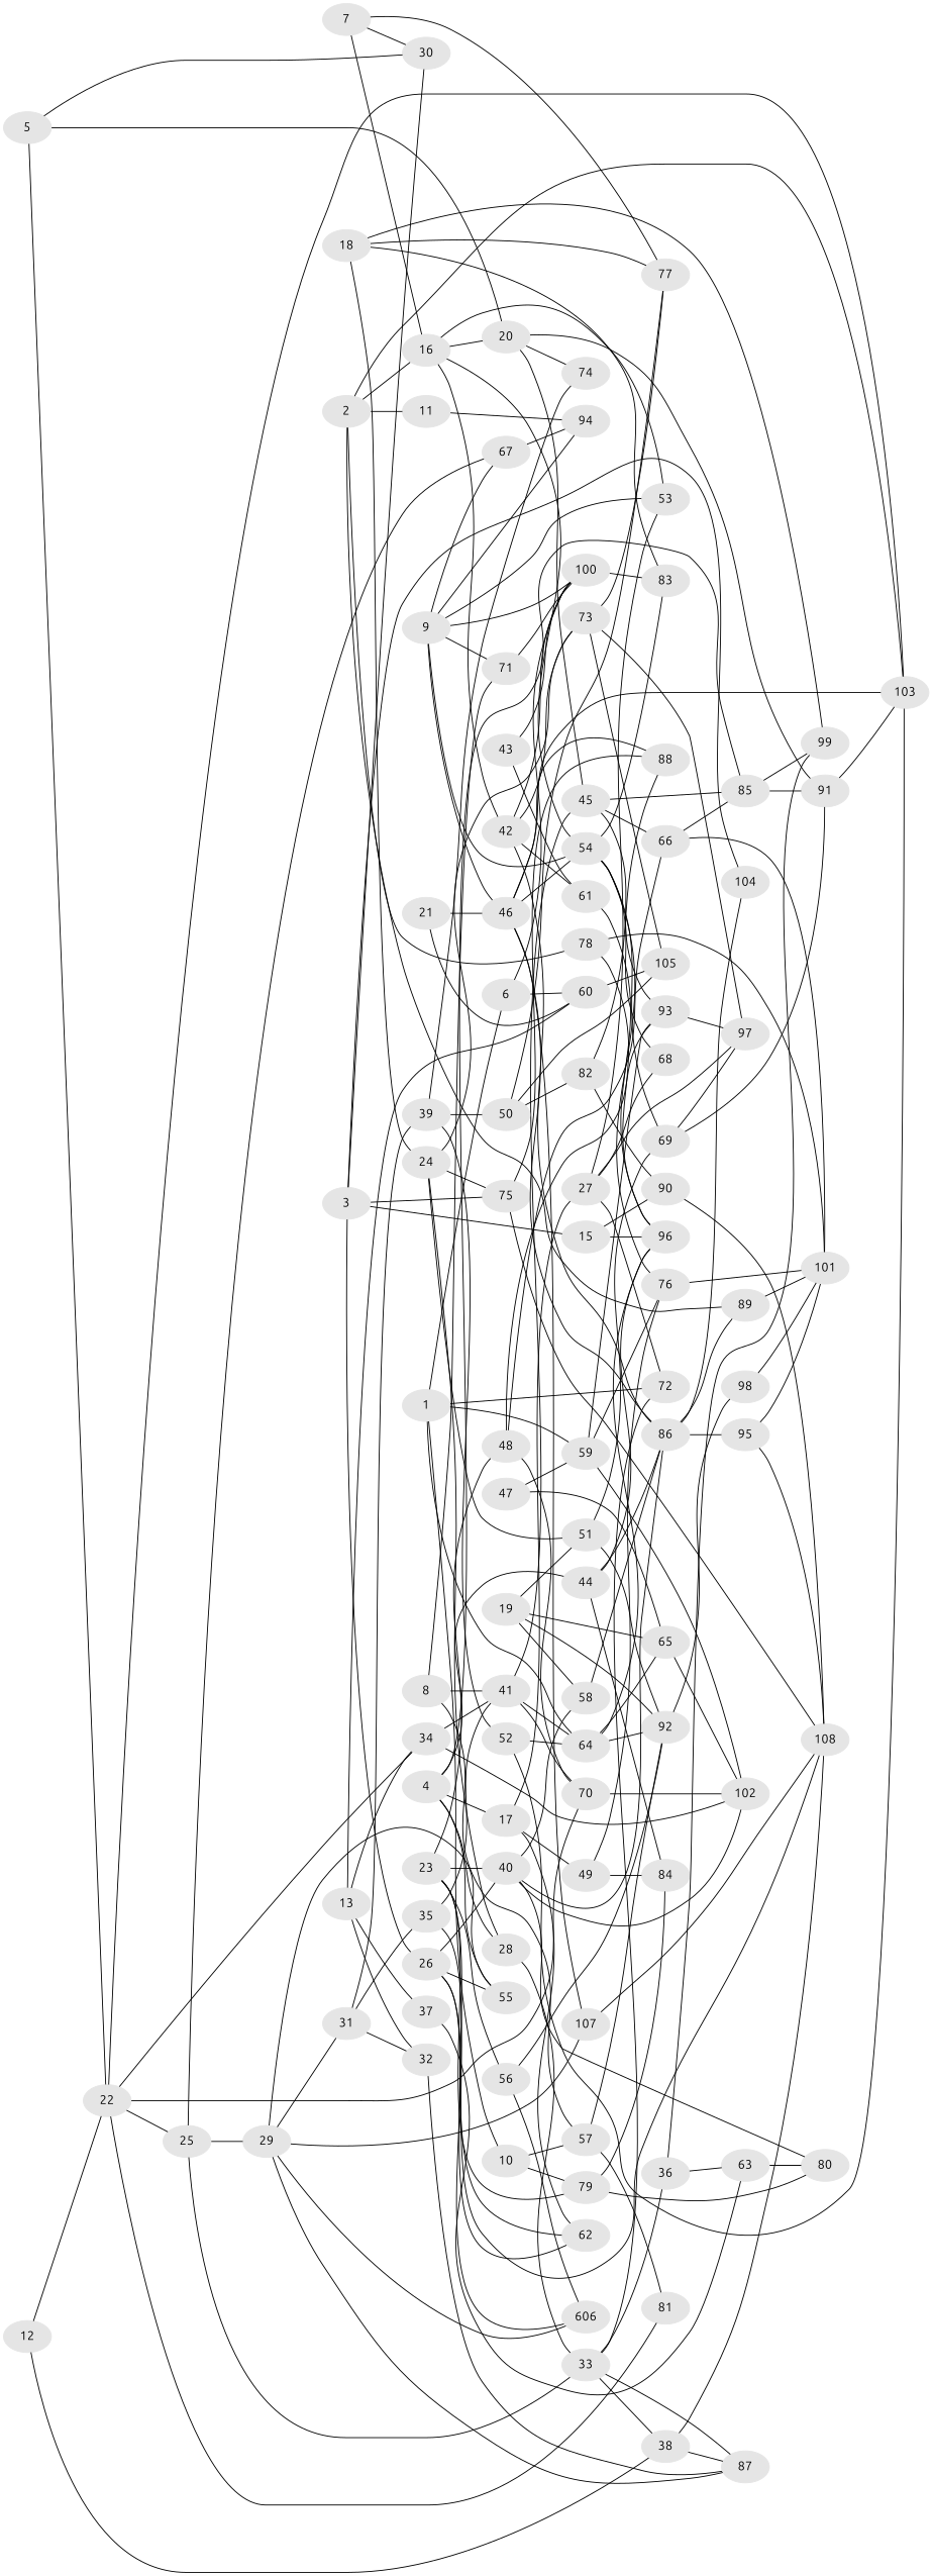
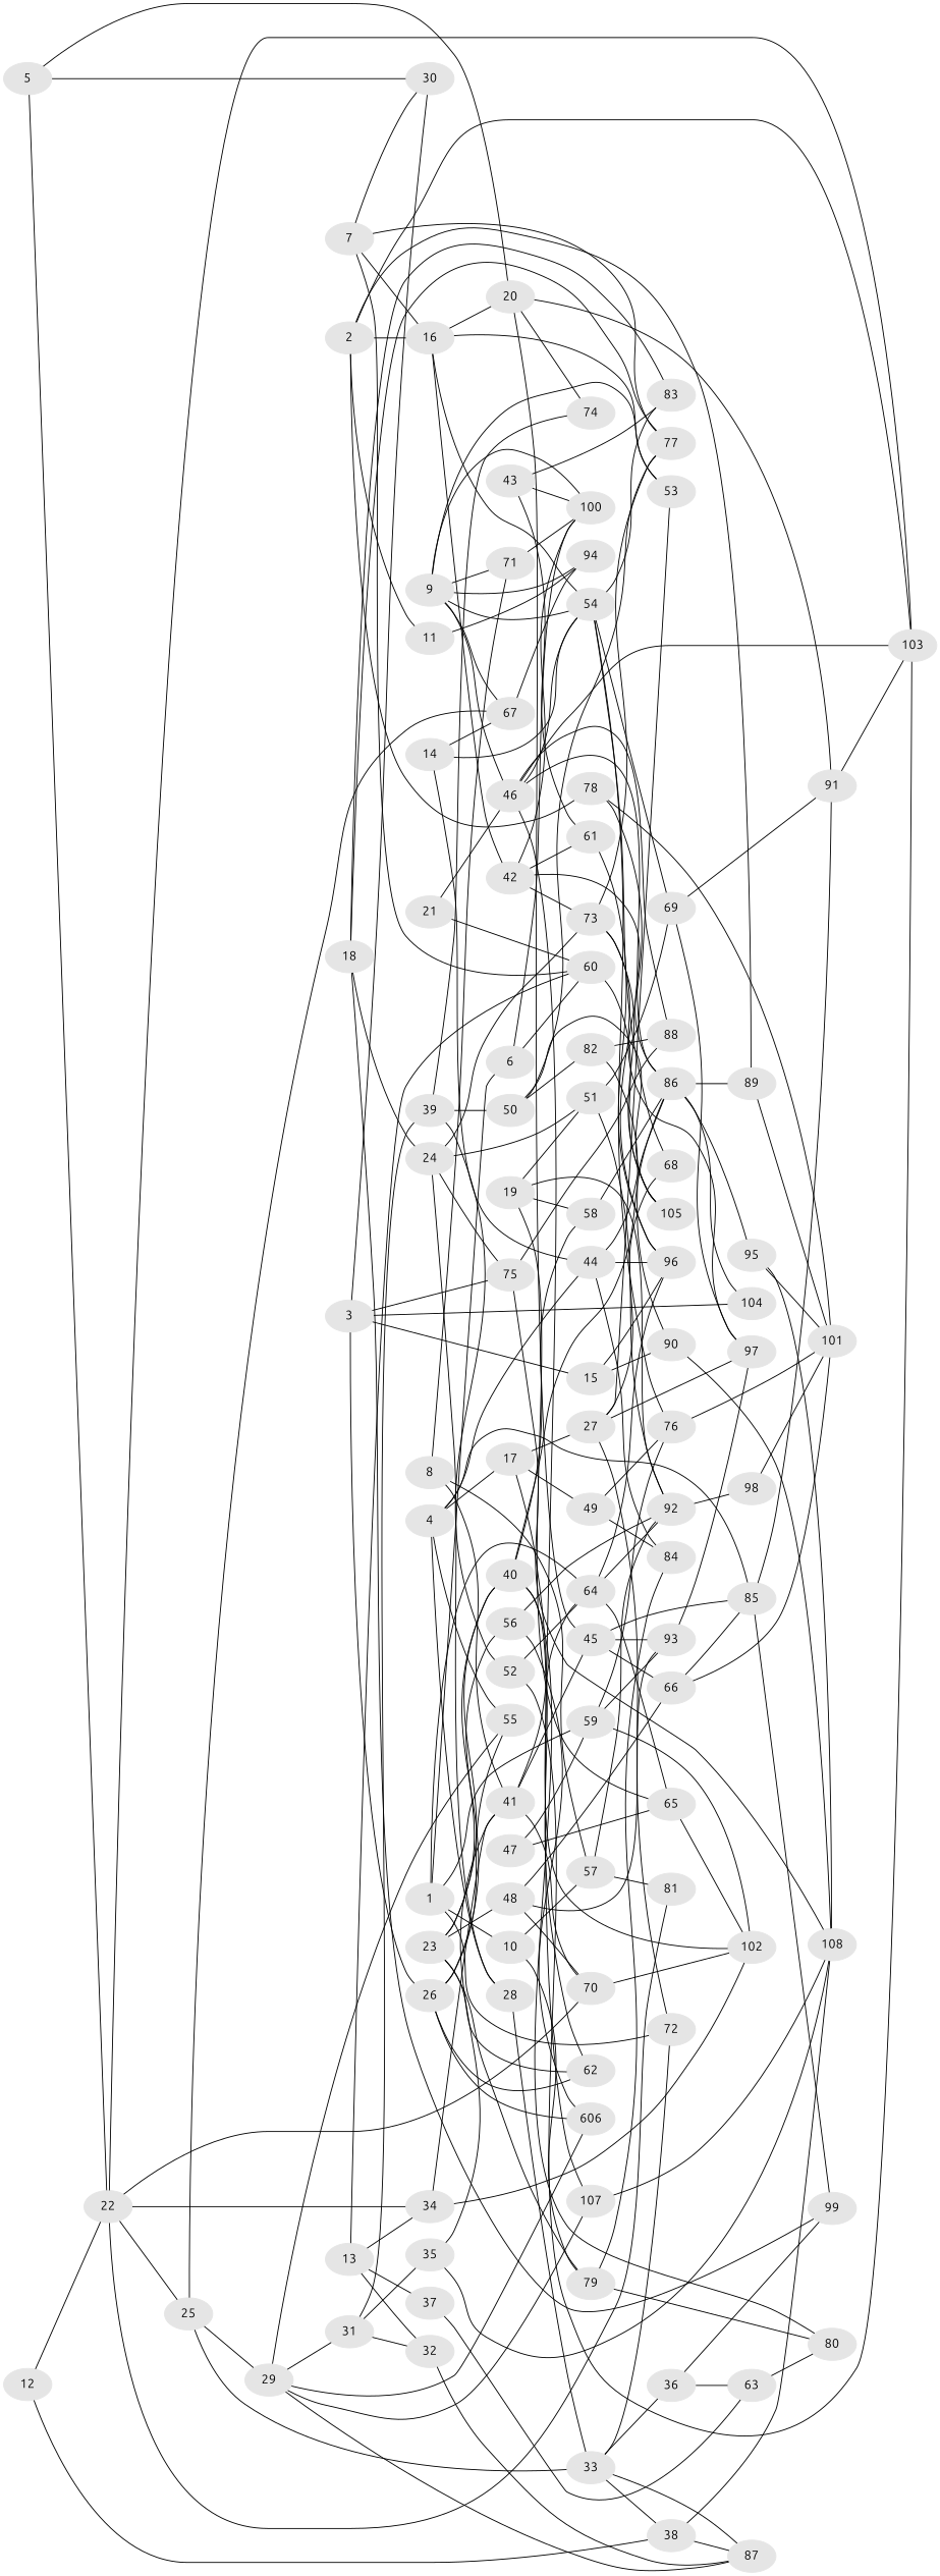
  graph {
    fontname=Ubuntu
    rankdir=LR
    node [color=gray90 fontname=Ubuntu style=filled]
    edge [fontname=Ubuntu]
    1
    6
    10
    59
    64
    72
    60
    100
    57
    79
    102
    93
    76
    96
    65
    92
    2
    11
    16
    78
    89
    103
    94
    20
    53
    54
    42
    101
    3
    15
    26
    30
    75
    104
    90
    55
    62
    40
    n39 [label=606]
    108
    88
    4
    17
    28
    44
    85
    27
    49
    33
    86
    84
    99
    91
    5
    22
    45
    74
    34
    25
    70
    81
    105
    7
    77
    8
    41
    71
    9
    46
    67
    107
    83
    68
    69
    80
    12
    38
    87
    13
    32
    37
    63
+   14
    73
    61
    97
    18
    24
    51
    19
    58
    98
    66
    21
    29
    23
    48
    56
    31
    36
    35
    39
    50
    52
    82
    95
    43
    47
    1 -- 6
    1 -- 10
    1 -- 59
    1 -- 64
    1 -- 72
    6 -- 60
    6 -- 100
    10 -- 57
    10 -- 79
    59 -- 102
    59 -- 93
    59 -- 76
    64 -- 96
    64 -- 65
    64 -- 92
    60 -- 105
    57 -- 92
    57 -- 81
    79 -- 84
    79 -- 80
    93 -- 97
    76 -- 101
    65 -- 102
    92 -- 98
    2 -- 11
    2 -- 16
    2 -- 78
    2 -- 89
    2 -- 103
    11 -- 94
    16 -- 20
    16 -- 53
    16 -- 54
    16 -- 42
    78 -- 96
    78 -- 101
    89 -- 101
    20 -- 91
    20 -- 45
    20 -- 74
    54 -- 76
    54 -- 83
    54 -- 68
    54 -- 69
    42 -- 100
    42 -- 86
    42 -- 73
    42 -- 61
    3 -- 15
    3 -- 26
    3 -- 30
    3 -- 75
    3 -- 104
    15 -- 96
    15 -- 90
    26 -- 55
    26 -- 62
    26 -- 40
    26 -- n39
    75 -- 108
    75 -- 88
    90 -- 108
    40 -- 102
    40 -- 86
    40 -- 80
    40 -- 58
    4 -- 55
    4 -- 17
    4 -- 28
    4 -- 44
    4 -- 85
    17 -- 62
    17 -- 27
    17 -- 49
    28 -- 33
    44 -- 96
    44 -- 86
    44 -- 84
    85 -- 99
    85 -- 91
    27 -- 72
    27 -- 53
    27 -- 68
    27 -- 97
    49 -- 76
    49 -- 84
    33 -- 72
    33 -- 38
    33 -- 87
    33 -- 36
    86 -- 89
    86 -- 104
    86 -- 95
    91 -- 103
    5 -- 20
    5 -- 30
    5 -- 22
    22 -- 103
    22 -- 34
    22 -- 25
    22 -- 70
    22 -- 81
    45 -- 93
    45 -- 85
    45 -- 66
    34 -- 102
    34 -- 41
    25 -- 33
    25 -- 67
    25 -- 29
    70 -- 102
+   7 -- 60
    7 -- 16
    7 -- 30
    7 -- 77
    8 -- 57
    8 -- 41
    8 -- 71
    41 -- 64
    41 -- 45
    41 -- 70
    71 -- 100
    9 -- 100
    9 -- 94
    9 -- 53
    9 -- 54
    9 -- 71
    9 -- 46
    9 -- 67
    46 -- 103
    46 -- 54
    46 -- 88
    46 -- 86
    46 -- 107
    67 -- 94
    107 -- 108
    69 -- 91
    69 -- 97
    12 -- 22
    12 -- 38
    38 -- 108
    38 -- 87
    13 -- 60
    13 -- 34
    13 -- 32
    13 -- 37
    32 -- 87
    37 -- 63
    63 -- 80
+   14 -- 54
+   14 -- 44
+   14 -- 67
    73 -- 105
    73 -- 77
    73 -- 97
    61 -- 96
    18 -- 99
    18 -- 77
    18 -- 83
    18 -- 24
    24 -- 75
    24 -- 28
    24 -- 73
    24 -- 51
    51 -- 92
    51 -- 69
    19 -- 65
    19 -- 92
    19 -- 51
    19 -- 58
    58 -- 86
    98 -- 101
    66 -- 101
    66 -- 85
    21 -- 60
    21 -- 46
    29 -- 55
    29 -- n39
    29 -- 107
    29 -- 87
    29 -- 31
    23 -- 79
    23 -- 62
    23 -- 40
    23 -- 48
    23 -- 56
    48 -- 93
    48 -- 70
    48 -- 66
    56 -- 92
    56 -- n39
    31 -- 32
    31 -- 35
    31 -- 39
    36 -- 99
    36 -- 63
    35 -- 108
    35 -- 41
    39 -- 74
    39 -- 50
    39 -- 52
    50 -- 105
    50 -- 77
    50 -- 82
    52 -- 64
    52 -- 103
    82 -- 90
    82 -- 88
    95 -- 101
    95 -- 108
    43 -- 100
-   100 -- 83
+   43 -- 83
    43 -- 61
    47 -- 59
    47 -- 65
  }
